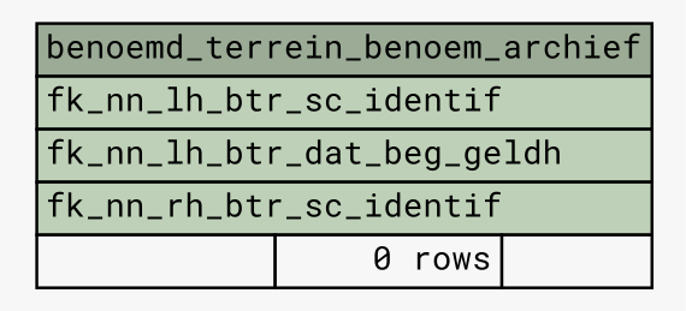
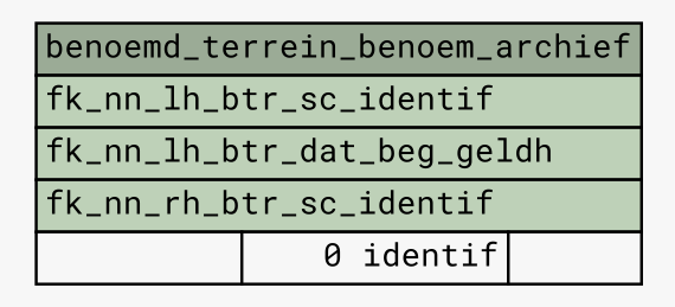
  digraph {
    bgcolor="#f7f7f7"
    fontname="Roboto Mono"
    fontsize=11
    nodesep=0.18
    rankdir=RL
    ranksep=0.46
-   n1 [fontname="Roboto Mono" fontsize=11 label=<     <TABLE BORDER="0" CELLBORDER="1" CELLSPACING="0" BGCOLOR="#ffffff">       <TR><TD COLSPAN="3" BGCOLOR="#9bab96" ALIGN="CENTER">benoemd_terrein_benoem_archief</TD></TR>       <TR><TD PORT="fk_nn_lh_btr_sc_identif" COLSPAN="3" BGCOLOR="#bed1b8" ALIGN="LEFT">fk_nn_lh_btr_sc_identif</TD></TR>       <TR><TD PORT="fk_nn_lh_btr_dat_beg_geldh" COLSPAN="3" BGCOLOR="#bed1b8" ALIGN="LEFT">fk_nn_lh_btr_dat_beg_geldh</TD></TR>       <TR><TD PORT="fk_nn_rh_btr_sc_identif" COLSPAN="3" BGCOLOR="#bed1b8" ALIGN="LEFT">fk_nn_rh_btr_sc_identif</TD></TR>       <TR><TD ALIGN="LEFT" BGCOLOR="#f7f7f7">  </TD><TD ALIGN="RIGHT" BGCOLOR="#f7f7f7">0 rows</TD><TD ALIGN="RIGHT" BGCOLOR="#f7f7f7">  </TD></TR>     </TABLE>> shape=plaintext]
+   n1 [fontname="Roboto Mono" fontsize=11 label=<     <TABLE BORDER="0" CELLBORDER="1" CELLSPACING="0" BGCOLOR="#ffffff">       <TR><TD COLSPAN="3" BGCOLOR="#9bab96" ALIGN="CENTER">benoemd_terrein_benoem_archief</TD></TR>       <TR><TD PORT="fk_nn_lh_btr_sc_identif" COLSPAN="3" BGCOLOR="#bed1b8" ALIGN="LEFT">fk_nn_lh_btr_sc_identif</TD></TR>       <TR><TD PORT="fk_nn_lh_btr_dat_beg_geldh" COLSPAN="3" BGCOLOR="#bed1b8" ALIGN="LEFT">fk_nn_lh_btr_dat_beg_geldh</TD></TR>       <TR><TD PORT="fk_nn_rh_btr_sc_identif" COLSPAN="3" BGCOLOR="#bed1b8" ALIGN="LEFT">fk_nn_rh_btr_sc_identif</TD></TR>       <TR><TD ALIGN="LEFT" BGCOLOR="#f7f7f7">  </TD><TD ALIGN="RIGHT" BGCOLOR="#f7f7f7">0 identif</TD><TD ALIGN="RIGHT" BGCOLOR="#f7f7f7">  </TD></TR>     </TABLE>> shape=plaintext]
  }
